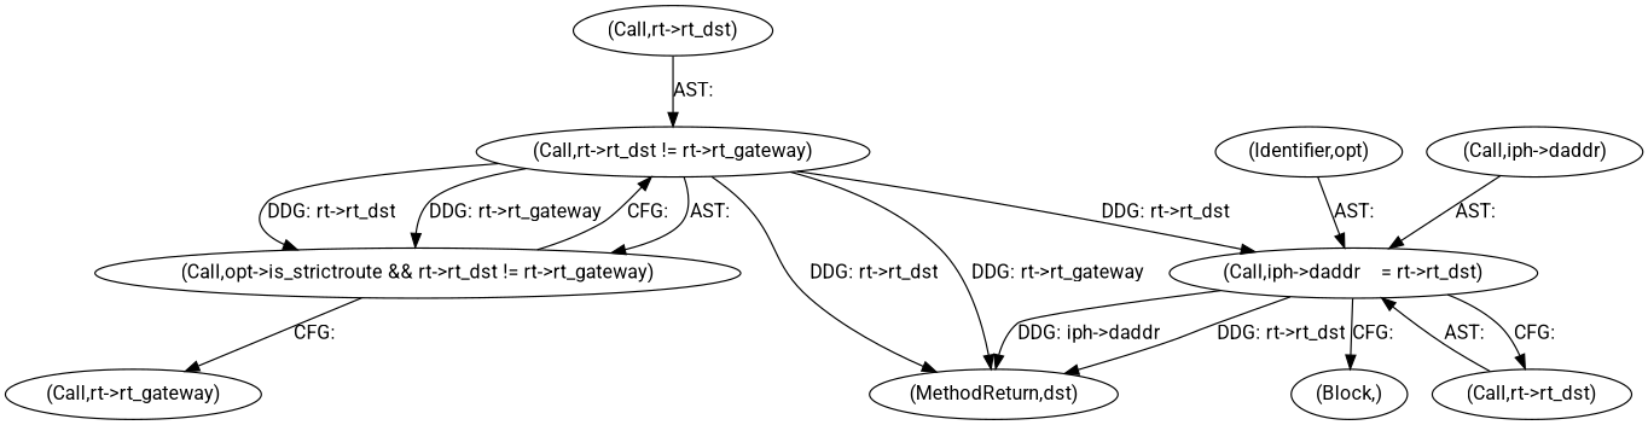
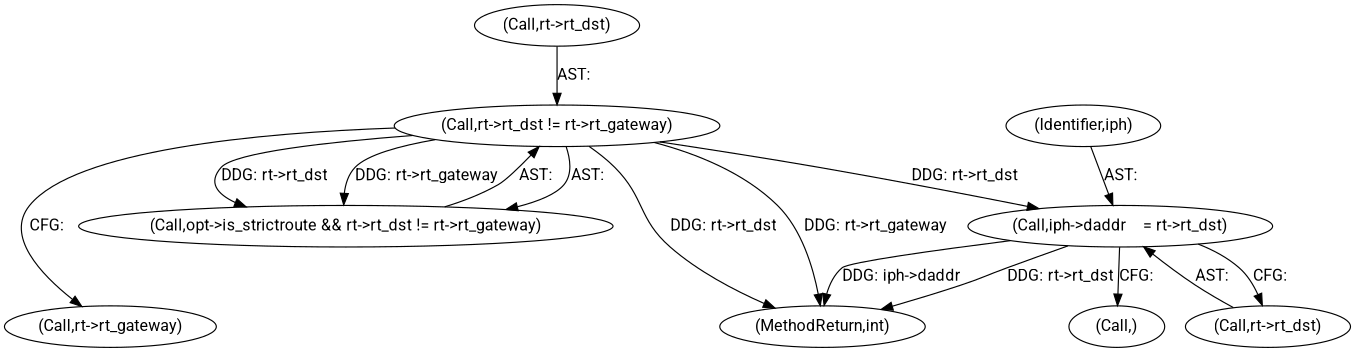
  digraph {
    fontname=Roboto
    node [fontname=Roboto]
    edge [fontname=Roboto]
    n1 [label="(Call,iph->daddr    = rt->rt_dst)"]
    n2 [label="(Call,rt->rt_dst)"]
-   n3 [label="(MethodReturn,dst)"]
-   n4 [label="(Block,)"]
+   n3 [label="(MethodReturn,int)"]
+   n4 [label="(Call,)"]
    n5 [label="(Call,rt->rt_dst != rt->rt_gateway)"]
    n6 [label="(Call,rt->rt_gateway)"]
    n7 [label="(Call,opt->is_strictroute && rt->rt_dst != rt->rt_gateway)"]
    n8 [label="(Call,rt->rt_dst)"]
-   n9 [label="(Call,iph->daddr)"]
-   n10 [label="(Identifier,opt)"]
+   n10 [label="(Identifier,iph)"]
    n1 -> n2 [label="CFG: "]
    n1 -> n3 [label="DDG: iph->daddr"]
    n1 -> n3 [label="DDG: rt->rt_dst"]
    n1 -> n4 [label="CFG: "]
    n2 -> n1 [label="AST: "]
    n5 -> n1 [label="DDG: rt->rt_dst"]
    n5 -> n3 [label="DDG: rt->rt_dst"]
    n5 -> n3 [label="DDG: rt->rt_gateway"]
-   n7 -> n6 [label="CFG: "]
+   n5 -> n6 [label="CFG: "]
    n5 -> n7 [label="AST: "]
    n5 -> n7 [label="DDG: rt->rt_dst"]
    n5 -> n7 [label="DDG: rt->rt_gateway"]
-   n7 -> n5 [label="CFG: "]
+   n7 -> n5 [label="AST: "]
    n8 -> n5 [label="AST: "]
-   n9 -> n1 [label="AST: "]
    n10 -> n1 [label="AST: "]
  }
